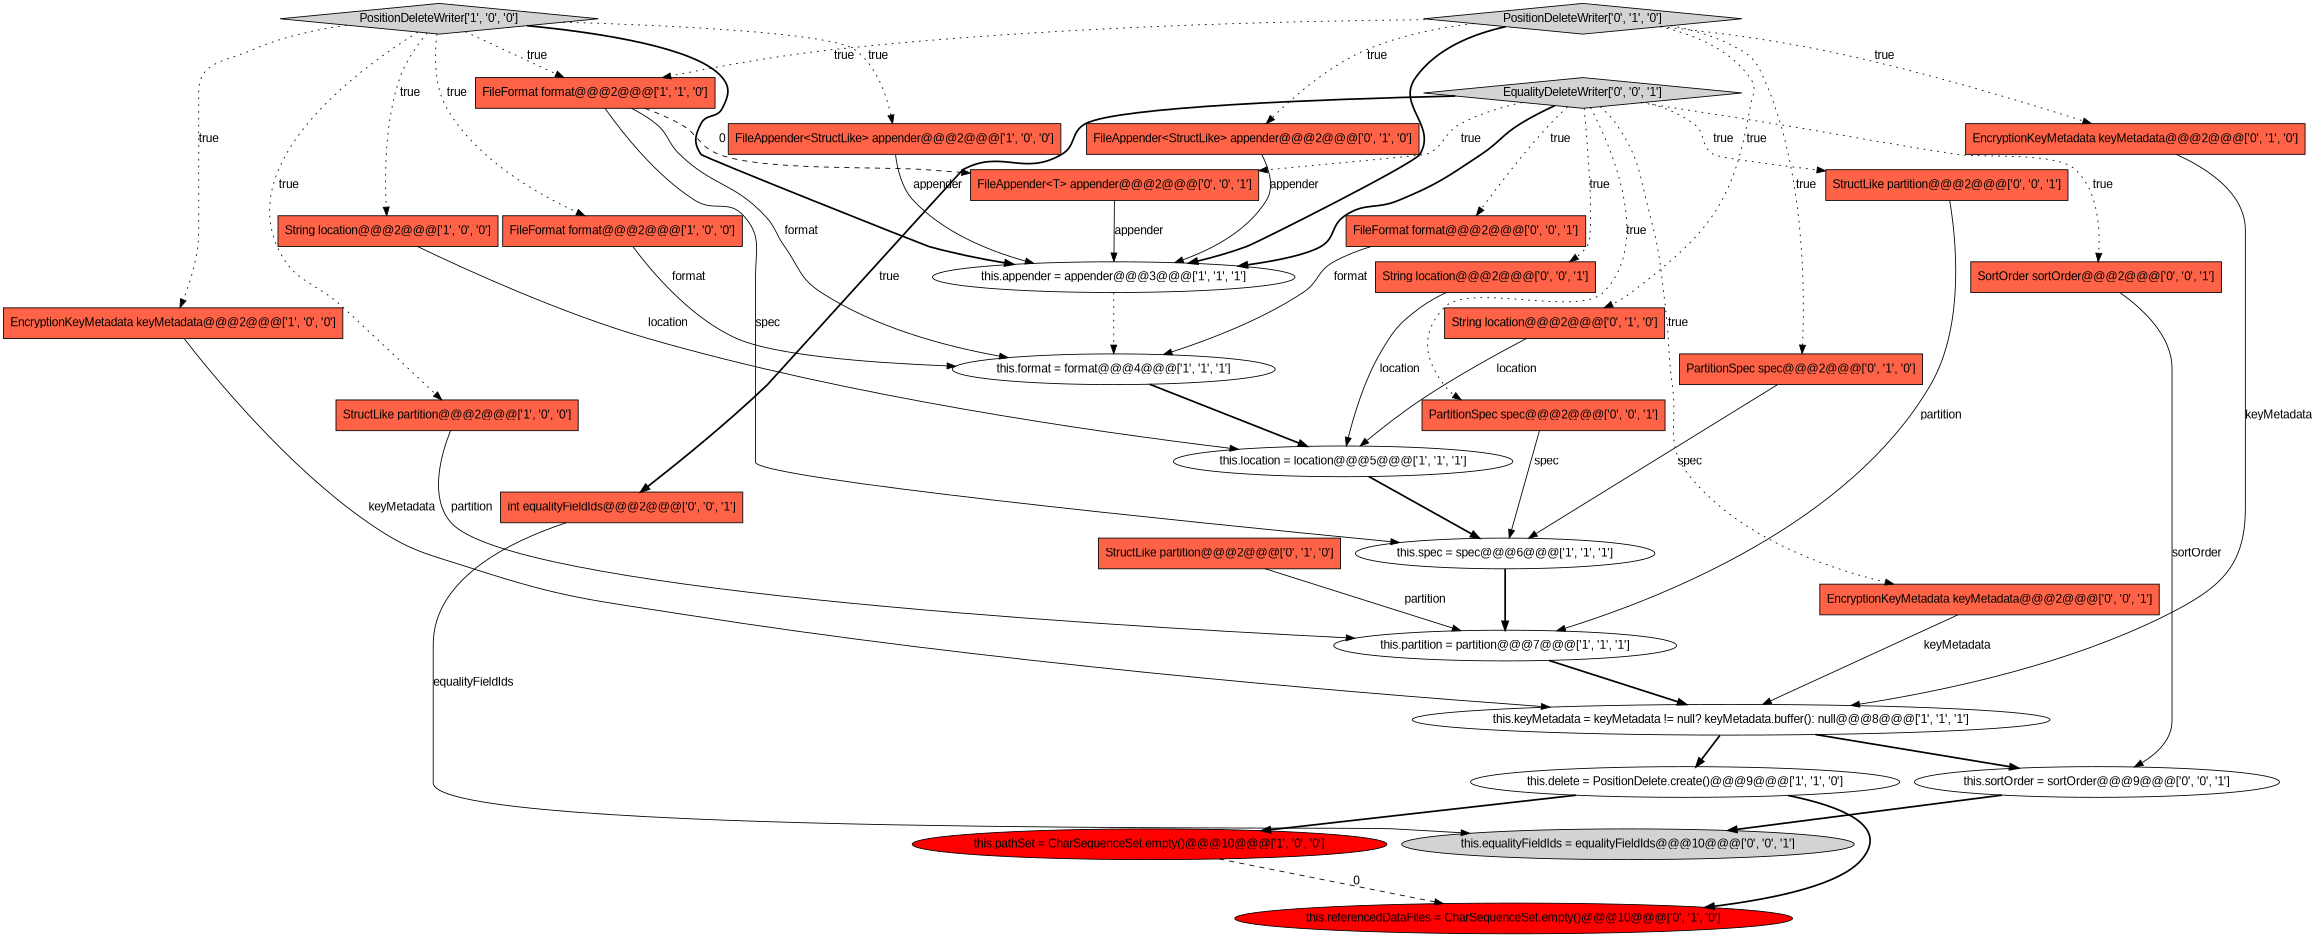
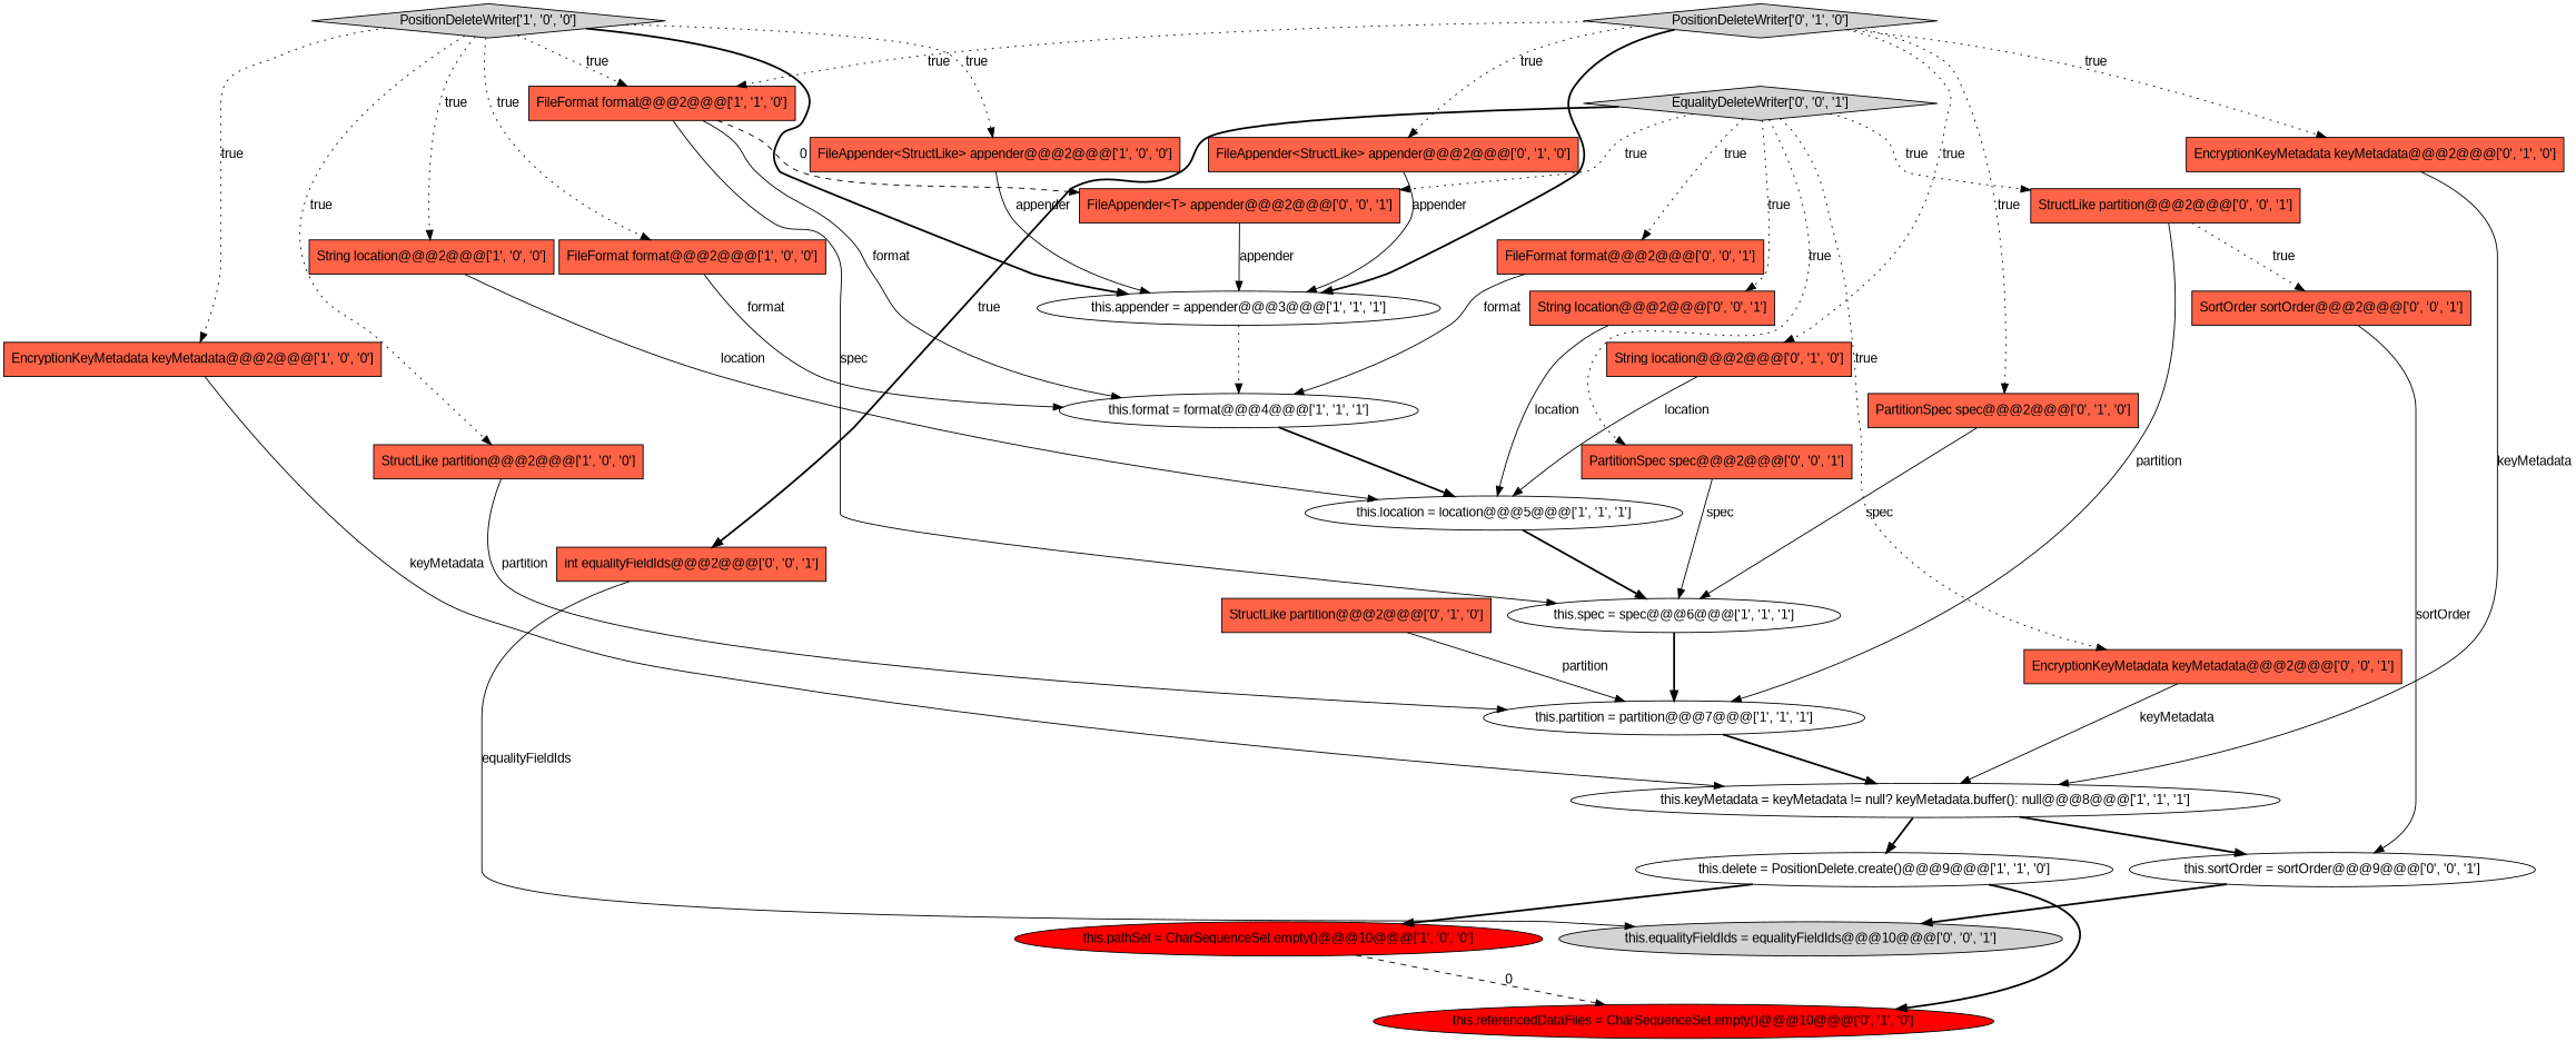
  digraph {
    fontname="Liberation Sans"
    node [fillcolor=tomato fontname="Liberation Sans" shape=box style=filled]
    edge [fontname="Liberation Sans" style=solid]
    n1 [label="FileFormat format@@@2@@@['0', '0', '1']"]
    n2 [fillcolor=white label="this.format = format@@@4@@@['1', '1', '1']" shape=ellipse]
    n3 [fillcolor=white label="this.location = location@@@5@@@['1', '1', '1']" shape=ellipse]
    n4 [label="EncryptionKeyMetadata keyMetadata@@@2@@@['0', '1', '0']"]
    n5 [fillcolor=white label="this.keyMetadata = keyMetadata != null? keyMetadata.buffer(): null@@@8@@@['1', '1', '1']" shape=ellipse]
    n6 [fillcolor=white label="this.sortOrder = sortOrder@@@9@@@['0', '0', '1']" shape=ellipse]
    n7 [fillcolor=white label="this.delete = PositionDelete.create()@@@9@@@['1', '1', '0']" shape=ellipse]
    n8 [label="FileFormat format@@@2@@@['1', '1', '0']"]
    n9 [label="FileAppender<T> appender@@@2@@@['0', '0', '1']"]
    n10 [fillcolor=white label="this.spec = spec@@@6@@@['1', '1', '1']" shape=ellipse]
    n11 [fillcolor=white label="this.appender = appender@@@3@@@['1', '1', '1']" shape=ellipse]
    n12 [fillcolor=white label="this.partition = partition@@@7@@@['1', '1', '1']" shape=ellipse]
    n13 [label="String location@@@2@@@['0', '0', '1']"]
    n14 [label="FileFormat format@@@2@@@['1', '0', '0']"]
    n15 [label="EncryptionKeyMetadata keyMetadata@@@2@@@['1', '0', '0']"]
    n16 [label="StructLike partition@@@2@@@['0', '0', '1']"]
    n17 [fillcolor=lightgray label="PositionDeleteWriter['0', '1', '0']" shape=diamond]
    n18 [label="String location@@@2@@@['0', '1', '0']"]
    n19 [label="FileAppender<StructLike> appender@@@2@@@['0', '1', '0']"]
    n20 [label="PartitionSpec spec@@@2@@@['0', '1', '0']"]
    n21 [label="StructLike partition@@@2@@@['0', '1', '0']"]
    n22 [fillcolor=red label="this.pathSet = CharSequenceSet.empty()@@@10@@@['1', '0', '0']" shape=ellipse]
    n23 [fillcolor=red label="this.referencedDataFiles = CharSequenceSet.empty()@@@10@@@['0', '1', '0']" shape=ellipse]
    n24 [label="SortOrder sortOrder@@@2@@@['0', '0', '1']"]
    n25 [fillcolor=lightgray label="this.equalityFieldIds = equalityFieldIds@@@10@@@['0', '0', '1']" shape=ellipse]
    n26 [label="EncryptionKeyMetadata keyMetadata@@@2@@@['0', '0', '1']"]
    n27 [label="PartitionSpec spec@@@2@@@['0', '0', '1']"]
    n28 [fillcolor=lightgray label="PositionDeleteWriter['1', '0', '0']" shape=diamond]
    n29 [label="FileAppender<StructLike> appender@@@2@@@['1', '0', '0']"]
    n30 [label="StructLike partition@@@2@@@['1', '0', '0']"]
    n31 [label="String location@@@2@@@['1', '0', '0']"]
    n32 [fillcolor=lightgray label="EqualityDeleteWriter['0', '0', '1']" shape=diamond]
    n33 [label="int equalityFieldIds@@@2@@@['0', '0', '1']"]
    n1 -> n2 [label=format]
    n2 -> n3 [style=bold]
    n3 -> n10 [style=bold]
    n4 -> n5 [label=keyMetadata]
    n5 -> n6 [style=bold]
    n5 -> n7 [style=bold]
    n6 -> n25 [style=bold]
    n7 -> n22 [style=bold]
    n7 -> n23 [style=bold]
    n8 -> n2 [label=format]
    n8 -> n9 [label=0 style=dashed]
    n8 -> n10 [label=spec]
    n9 -> n11 [label=appender]
    n10 -> n12 [style=bold]
    n11 -> n2 [style=dotted]
    n12 -> n5 [style=bold]
    n13 -> n3 [label=location]
    n14 -> n2 [label=format]
    n15 -> n5 [label=keyMetadata]
    n16 -> n12 [label=partition]
    n17 -> n4 [label=true style=dotted]
    n17 -> n8 [label=true style=dotted]
    n17 -> n11 [style=bold]
    n17 -> n18 [label=true style=dotted]
    n17 -> n19 [label=true style=dotted]
    n17 -> n20 [label=true style=dotted]
    n18 -> n3 [label=location]
    n19 -> n11 [label=appender]
    n20 -> n10 [label=spec]
    n21 -> n12 [label=partition]
    n22 -> n23 [label=0 style=dashed]
    n24 -> n6 [label=sortOrder]
    n26 -> n5 [label=keyMetadata]
    n27 -> n10 [label=spec]
    n28 -> n8 [label=true style=dotted]
    n28 -> n11 [style=bold]
    n28 -> n14 [label=true style=dotted]
    n28 -> n15 [label=true style=dotted]
    n28 -> n29 [label=true style=dotted]
    n28 -> n30 [label=true style=dotted]
    n28 -> n31 [label=true style=dotted]
    n29 -> n11 [label=appender]
    n30 -> n12 [label=partition]
    n31 -> n3 [label=location]
    n32 -> n1 [label=true style=dotted]
    n32 -> n9 [label=true style=dotted]
-   n32 -> n11 [style=bold]
    n32 -> n13 [label=true style=dotted]
    n32 -> n16 [label=true style=dotted]
-   n32 -> n24 [label=true style=dotted]
+   n16 -> n24 [label=true style=dotted]
    n32 -> n26 [label=true style=dotted]
    n32 -> n27 [label=true style=dotted]
    n32 -> n33 [label=true style=bold]
    n33 -> n25 [label=equalityFieldIds]
  }
